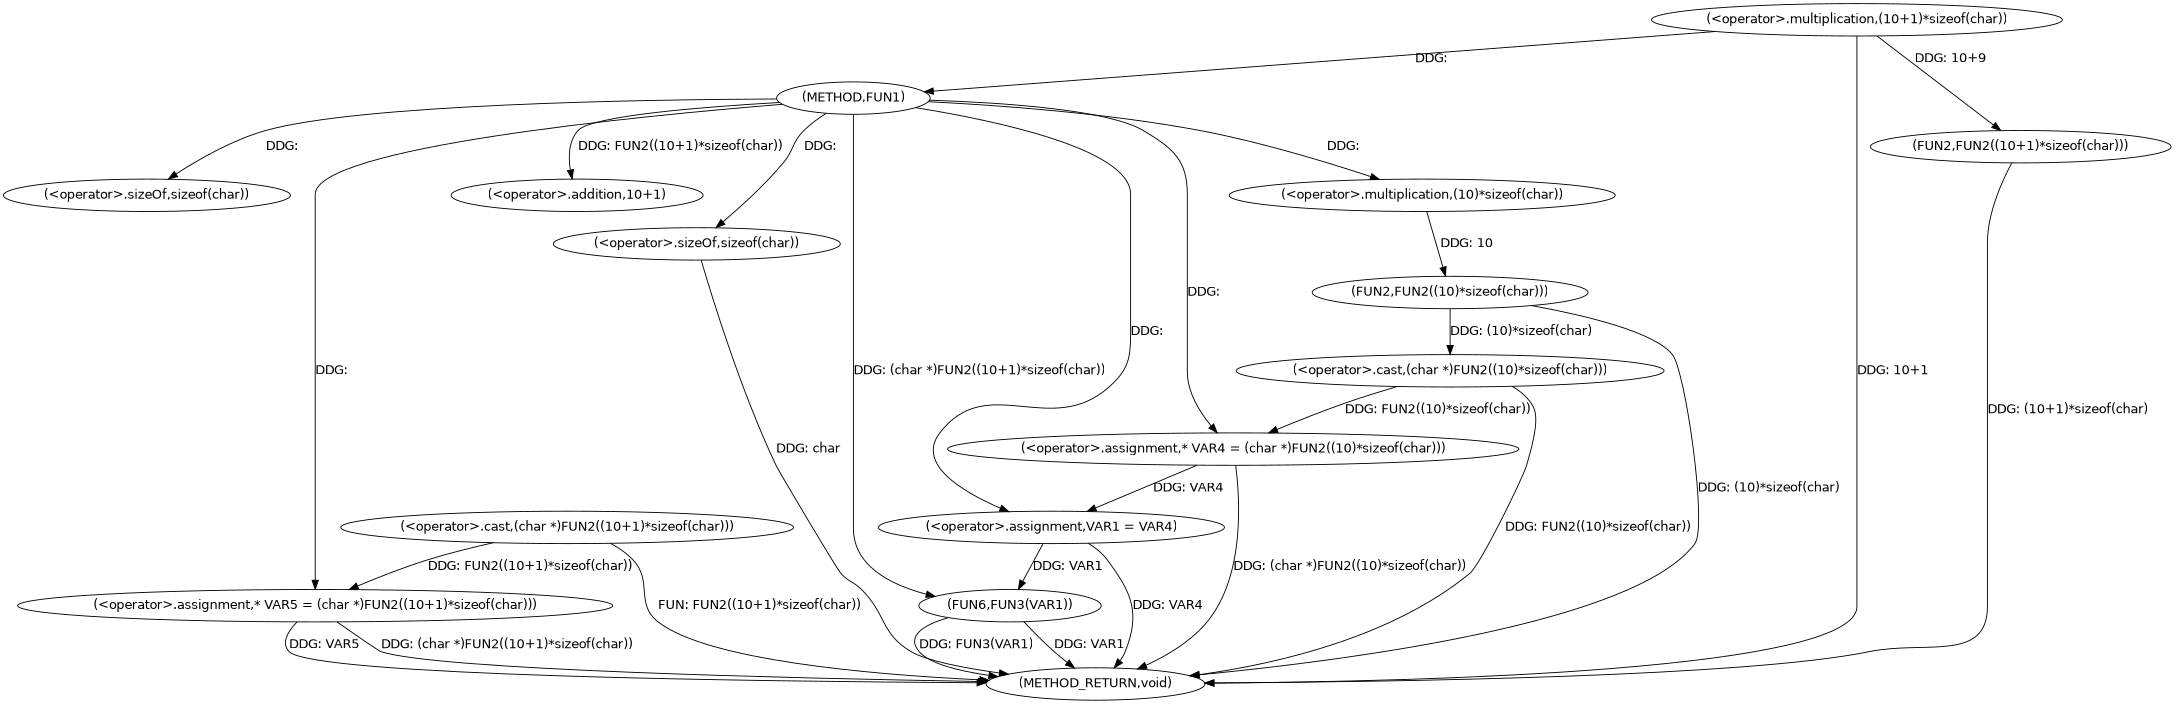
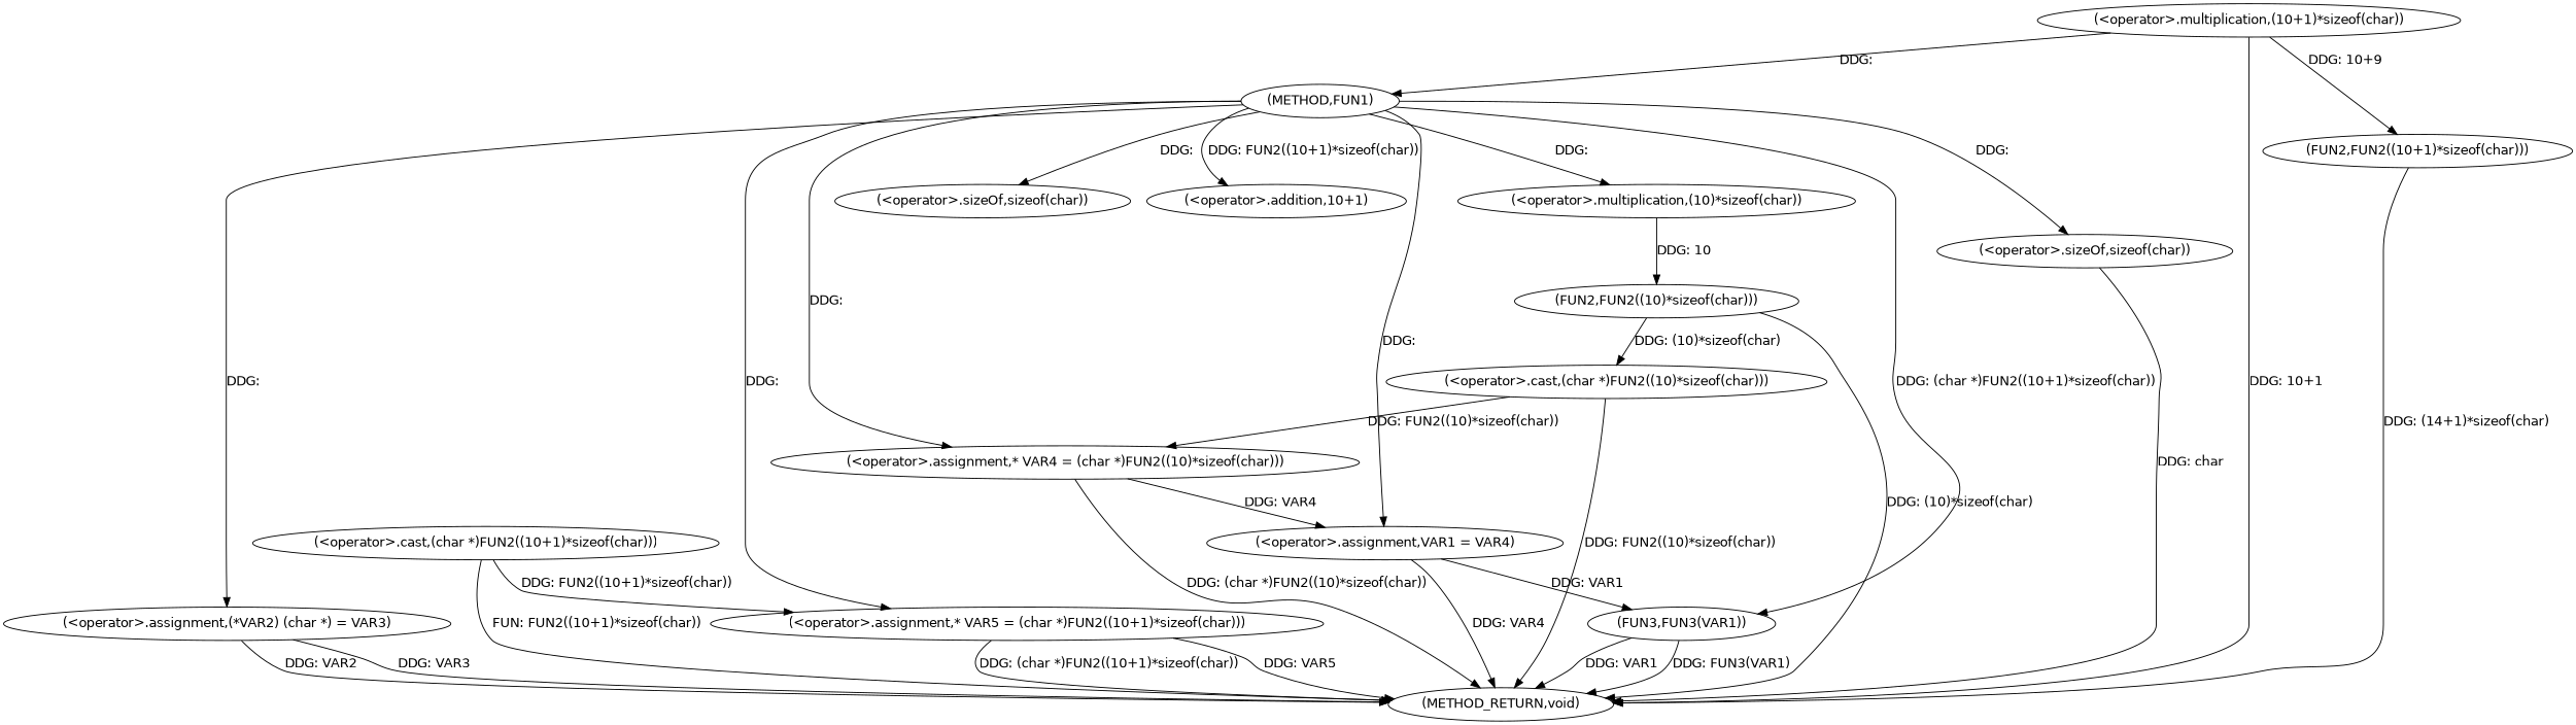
  digraph {
    fontname="DejaVu Sans"
    node [fontname="DejaVu Sans"]
    edge [fontname="DejaVu Sans"]
    n1 [label="(METHOD,FUN1)"]
+   n2 [label="(<operator>.assignment,(*VAR2) (char *) = VAR3)"]
    n3 [label="(<operator>.assignment,* VAR4 = (char *)FUN2((10)*sizeof(char)))"]
    n4 [label="(<operator>.multiplication,(10)*sizeof(char))"]
    n5 [label="(<operator>.sizeOf,sizeof(char))"]
    n6 [label="(<operator>.assignment,* VAR5 = (char *)FUN2((10+1)*sizeof(char)))"]
    n7 [label="(<operator>.addition,10+1)"]
    n8 [label="(<operator>.sizeOf,sizeof(char))"]
    n9 [label="(<operator>.assignment,VAR1 = VAR4)"]
-   n10 [label="(FUN6,FUN3(VAR1))"]
+   n10 [label="(FUN3,FUN3(VAR1))"]
    n11 [label="(METHOD_RETURN,void)"]
    n12 [label="(FUN2,FUN2((10)*sizeof(char)))"]
    n13 [label="(<operator>.multiplication,(10+1)*sizeof(char))"]
    n14 [label="(FUN2,FUN2((10+1)*sizeof(char)))"]
    n15 [label="(<operator>.cast,(char *)FUN2((10)*sizeof(char)))"]
    n16 [label="(<operator>.cast,(char *)FUN2((10+1)*sizeof(char)))"]
+   n1 -> n2 [label="DDG: "]
    n1 -> n3 [label="DDG: "]
    n1 -> n4 [label="DDG: "]
    n1 -> n5 [label="DDG: "]
    n1 -> n6 [label="DDG: "]
    n1 -> n7 [label="DDG: FUN2((10+1)*sizeof(char))"]
    n1 -> n8 [label="DDG: "]
    n1 -> n9 [label="DDG: "]
    n1 -> n10 [label="DDG: (char *)FUN2((10+1)*sizeof(char))"]
+   n2 -> n11 [label="DDG: VAR2"]
+   n2 -> n11 [label="DDG: VAR3"]
    n3 -> n9 [label="DDG: VAR4"]
    n3 -> n11 [label="DDG: (char *)FUN2((10)*sizeof(char))"]
    n4 -> n12 [label="DDG: 10"]
    n6 -> n11 [label="DDG: VAR5"]
    n6 -> n11 [label="DDG: (char *)FUN2((10+1)*sizeof(char))"]
    n8 -> n11 [label="DDG: char"]
    n9 -> n10 [label="DDG: VAR1"]
    n9 -> n11 [label="DDG: VAR4"]
    n10 -> n11 [label="DDG: FUN3(VAR1)"]
    n10 -> n11 [label="DDG: VAR1"]
    n12 -> n11 [label="DDG: (10)*sizeof(char)"]
    n12 -> n15 [label="DDG: (10)*sizeof(char)"]
    n13 -> n1 [label="DDG: "]
    n13 -> n11 [label="DDG: 10+1"]
    n13 -> n14 [label="DDG: 10+9"]
-   n14 -> n11 [label="DDG: (10+1)*sizeof(char)"]
+   n14 -> n11 [label="DDG: (14+1)*sizeof(char)"]
    n15 -> n3 [label="DDG: FUN2((10)*sizeof(char))"]
    n15 -> n11 [label="DDG: FUN2((10)*sizeof(char))"]
    n16 -> n6 [label="DDG: FUN2((10+1)*sizeof(char))"]
    n16 -> n11 [label="FUN: FUN2((10+1)*sizeof(char))"]
  }
